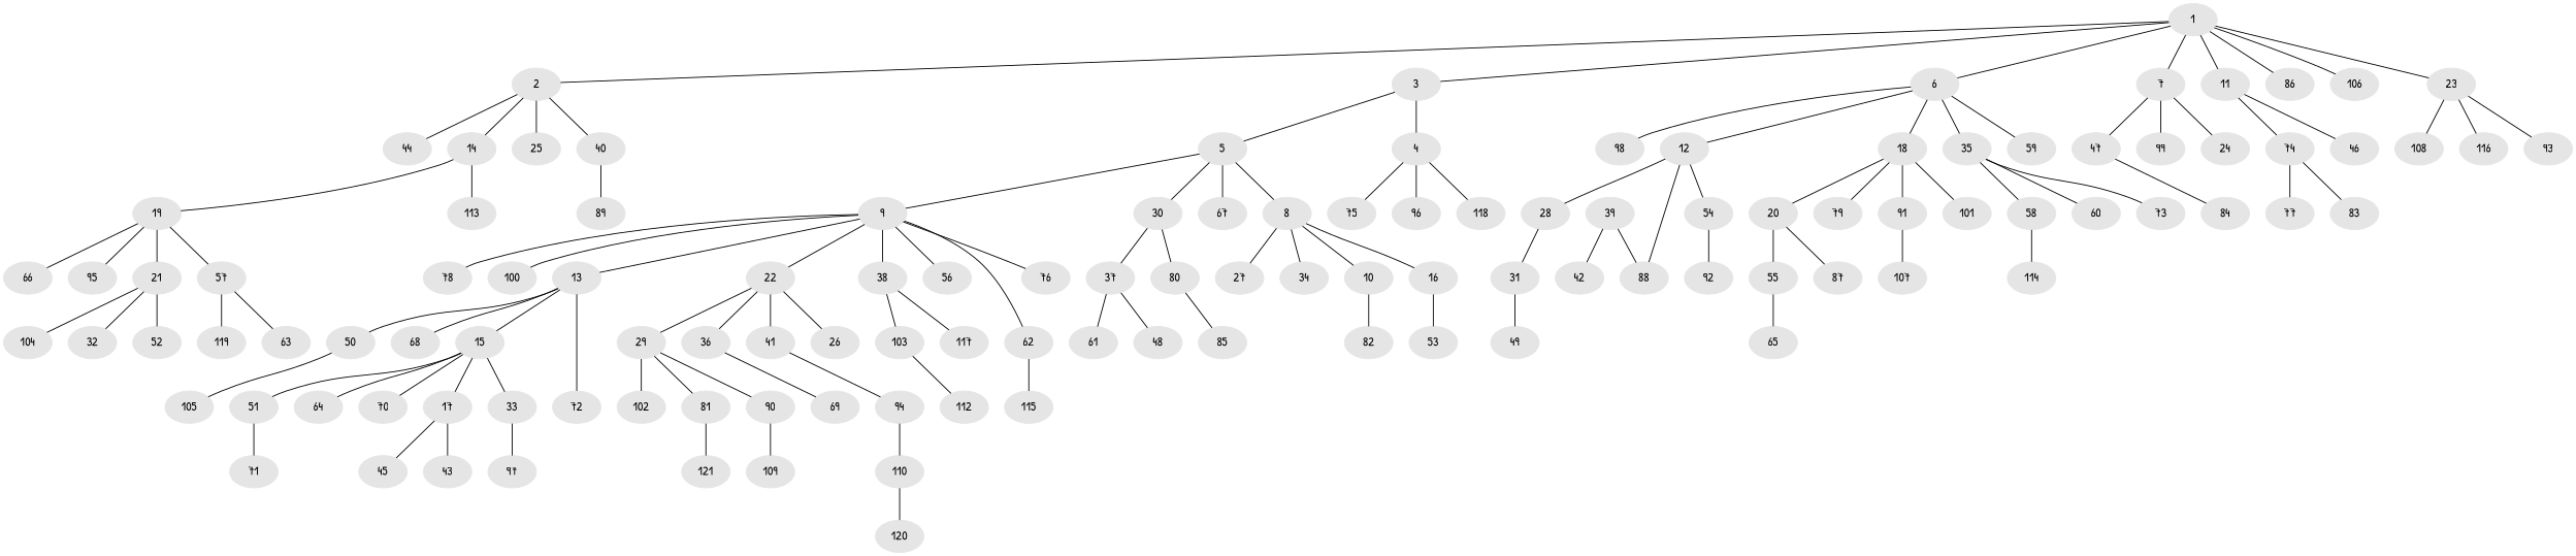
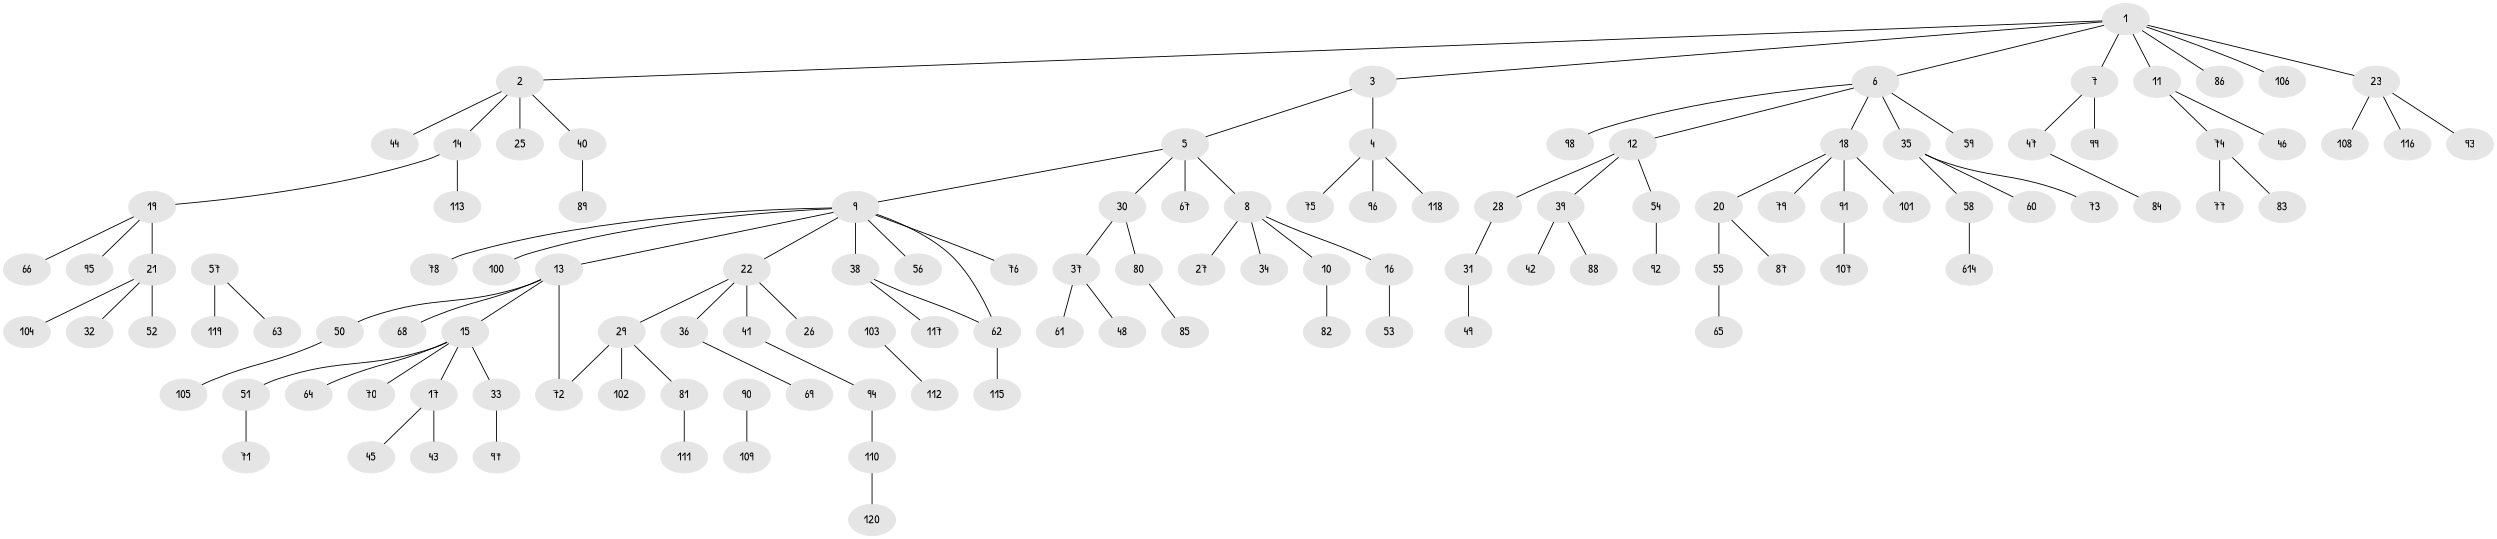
  graph {
    fontname="Patrick Hand"
    node [color=gray90 fontname="Patrick Hand" style=filled]
    edge [fontname="Patrick Hand"]
    1
    2
    3
    6
    7
    11
    86
    106
    23
    14
    25
    40
    44
    4
    5
    12
    18
    35
    59
    98
-   24
    47
    99
    46
    74
    19
    113
    89
    75
    96
    118
    8
    9
    30
    67
    10
    16
    27
    34
    13
    22
    38
    56
    62
    76
    78
    100
    37
    80
    28
    39
    54
    20
    79
    91
    101
    58
    60
    73
    93
    108
    116
    84
    82
    53
    15
    50
    68
    72
    26
    29
    36
    41
    103
    117
    115
    77
    83
    31
    42
    88
    92
    17
    33
    51
    64
    70
    105
    21
    57
    66
    95
    43
    45
    97
    71
    55
    87
    107
    32
    52
    104
    63
    119
    65
    81
    90
    102
    69
    94
    49
-   111 [label=121]
+   111
    109
    48
    61
    85
-   114
+   114 [label=614]
    112
    110
    120
    1 -- 2
    1 -- 3
    1 -- 6
    1 -- 7
    1 -- 11
    1 -- 86
    1 -- 106
    1 -- 23
    2 -- 14
    2 -- 25
    2 -- 40
    2 -- 44
    3 -- 4
    3 -- 5
    6 -- 12
    6 -- 18
    6 -- 35
    6 -- 59
    6 -- 98
-   7 -- 24
    7 -- 47
    7 -- 99
    11 -- 46
    11 -- 74
    23 -- 93
    23 -- 108
    23 -- 116
    14 -- 19
    14 -- 113
    40 -- 89
    4 -- 75
    4 -- 96
    4 -- 118
    5 -- 8
    5 -- 9
    5 -- 30
    5 -- 67
    12 -- 28
-   12 -- 88
+   12 -- 39
    12 -- 54
    18 -- 20
    18 -- 79
    18 -- 91
    18 -- 101
    35 -- 58
    35 -- 60
    35 -- 73
    47 -- 84
    74 -- 77
    74 -- 83
    19 -- 21
-   19 -- 57
    19 -- 66
    19 -- 95
    8 -- 10
    8 -- 16
    8 -- 27
    8 -- 34
    9 -- 13
    9 -- 22
    9 -- 38
    9 -- 56
    9 -- 62
    9 -- 76
    9 -- 78
    9 -- 100
    30 -- 37
    30 -- 80
    10 -- 82
    16 -- 53
    13 -- 15
    13 -- 50
    13 -- 68
    13 -- 72
    22 -- 26
    22 -- 29
    22 -- 36
    22 -- 41
-   38 -- 103
+   38 -- 62
    38 -- 117
    62 -- 115
    37 -- 48
    37 -- 61
    80 -- 85
    28 -- 31
    39 -- 42
    39 -- 88
    54 -- 92
    20 -- 55
    20 -- 87
    91 -- 107
    58 -- 114
    15 -- 17
    15 -- 33
    15 -- 51
    15 -- 64
    15 -- 70
    50 -- 105
    29 -- 81
-   29 -- 90
+   29 -- 72
    29 -- 102
    36 -- 69
    41 -- 94
    103 -- 112
    31 -- 49
    17 -- 43
    17 -- 45
    33 -- 97
    51 -- 71
    21 -- 32
    21 -- 52
    21 -- 104
    57 -- 63
    57 -- 119
    55 -- 65
    81 -- 111
    90 -- 109
    94 -- 110
    110 -- 120
  }
